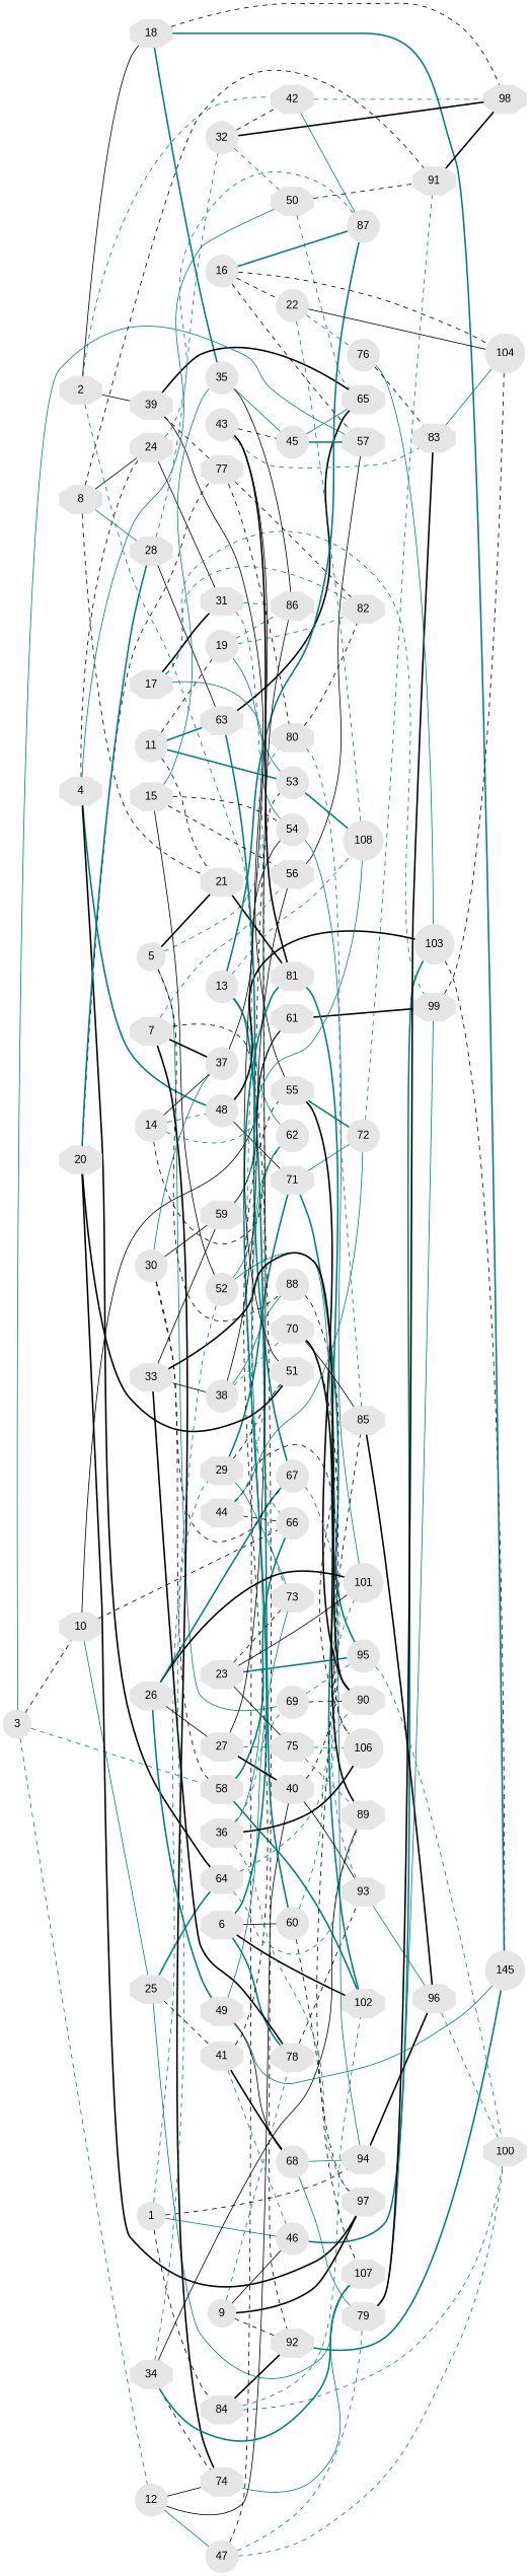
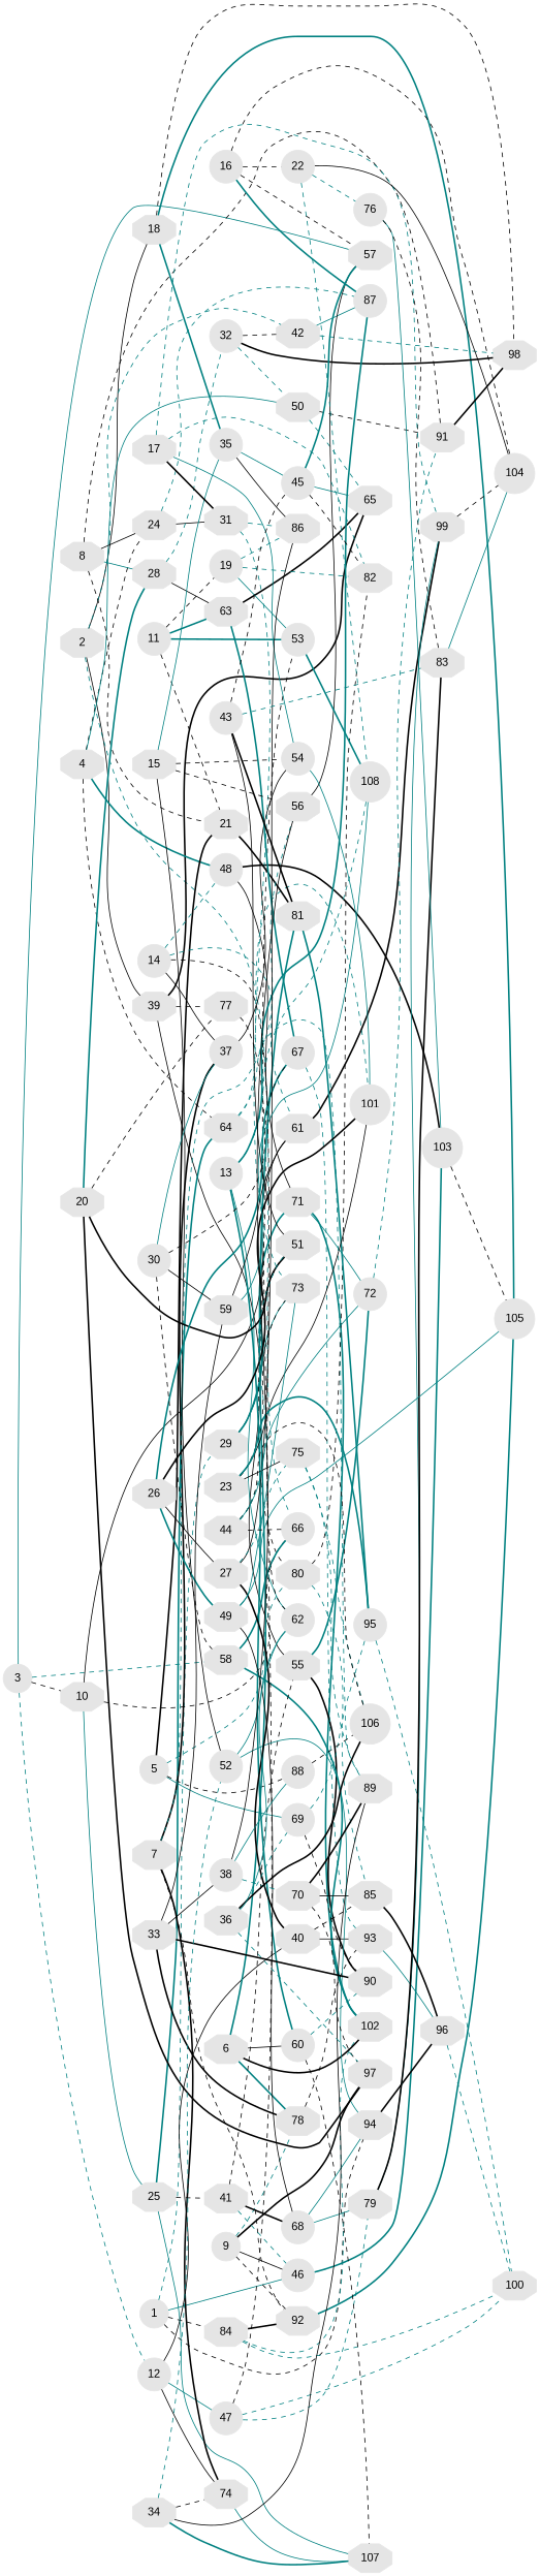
  graph {
    fontname="Liberation Sans"
    rankdir=LR
    node [color=gray90 fontname="Liberation Sans" shape=octagon style=filled]
    edge [color=teal fontname="Liberation Sans" style=dashed]
    1 [shape=circle]
    29
    46 [shape=circle]
    84
    94
    51
    73
    71
    103 [shape=circle]
    102
    92
    100
    96
    2
    18
    39
    42
    66 [shape=circle]
    35 [shape=circle]
    98
-   105 [shape=circle label=145]
+   105 [shape=circle]
    77
    55
    65
    87 [shape=circle]
    3 [shape=circle]
    10
    12 [shape=circle]
    57
    58
    25
    61
    74
    40
    47 [shape=circle]
    4
    24
    48 [shape=circle]
    50
    64
    31
    91
    101 [shape=circle]
    89
    5 [shape=circle]
    21
    69 [shape=circle]
    80
    88 [shape=circle]
    81
    95 [shape=circle]
    90
    82
    85
    106 [shape=circle]
    60 [shape=circle]
    6
    78
    107
    93
    37 [shape=circle]
    7
    56
    54 [shape=circle]
    8
    28
    63
    32 [shape=circle]
    9 [shape=circle]
    97
    41
    99
    11 [shape=circle]
    19 [shape=circle]
    53 [shape=circle]
    86
    108 [shape=circle]
    67 [shape=circle]
    79
    13 [shape=circle]
    62 [shape=circle]
    14 [shape=circle]
    15
    52 [shape=circle]
    45 [shape=circle]
    16 [shape=circle]
    22 [shape=circle]
    104 [shape=circle]
    76 [shape=circle]
    17
    20
    83
    23
    75
    68 [shape=circle]
    26
    27
    49
    72 [shape=circle]
    30 [shape=circle]
    59
    33
    38 [shape=circle]
    70
    34
    36
    43 [shape=circle]
    44
    1 -- 29
    1 -- 46 [style=solid]
    1 -- 84 [color=black]
    1 -- 94 [color=black]
    29 -- 51 [color=black]
    29 -- 73 [style=solid]
    29 -- 71 [style=bold]
    46 -- 103 [style=bold]
    84 -- 102
    84 -- 92 [color=black style=bold]
    84 -- 100
    94 -- 96 [color=black style=bold]
    71 -- 102 [style=bold]
    71 -- 72 [style=solid]
    103 -- 105 [color=black]
    92 -- 105 [style=bold]
    96 -- 100
    2 -- 18 [color=black style=solid]
    2 -- 39 [color=black style=solid]
    2 -- 42
    2 -- 66
    18 -- 35 [style=bold]
    18 -- 98 [color=black]
    18 -- 105 [style=bold]
    39 -- 77 [color=black]
    39 -- 55 [color=black style=solid]
    39 -- 65 [color=black style=bold]
    42 -- 98
    42 -- 87 [style=solid]
    35 -- 86 [color=black style=solid]
    35 -- 45 [style=solid]
    77 -- 80 [color=black]
-   77 -- 82 [color=black]
+   45 -- 82 [color=black]
    55 -- 90 [color=black style=bold]
    55 -- 72 [style=bold]
    3 -- 10 [color=black]
    3 -- 12
    3 -- 57 [style=solid]
    3 -- 58
    10 -- 66 [color=black]
    10 -- 25 [style=solid]
    10 -- 61 [color=black style=solid]
    12 -- 74 [color=black style=solid]
    12 -- 40 [color=black style=solid]
    12 -- 47 [style=solid]
    58 -- 102 [style=bold]
    58 -- 66 [style=bold]
    25 -- 64 [style=bold]
    25 -- 107 [style=solid]
    25 -- 41 [color=black]
    61 -- 99 [color=black style=bold]
    74 -- 107 [style=solid]
    40 -- 85 [color=black]
    40 -- 93 [color=black style=solid]
    47 -- 100
    47 -- 53 [color=black]
    47 -- 79
    4 -- 24 [color=black]
    4 -- 48 [style=bold]
    4 -- 50 [style=solid]
-   4 -- 64 [color=black style=bold]
+   4 -- 64 [color=black]
    24 -- 87
    24 -- 31 [color=black style=solid]
    48 -- 71 [color=black style=solid]
    48 -- 103 [color=black style=bold]
    50 -- 65
    50 -- 91 [color=black]
    64 -- 101
    64 -- 89
    31 -- 73
    31 -- 86
    91 -- 98 [color=black style=bold]
    5 -- 21 [color=black style=bold]
    5 -- 69 [style=solid]
    5 -- 80
    5 -- 88 [color=black]
    21 -- 81 [color=black style=bold]
    69 -- 95
    69 -- 90 [color=black]
    80 -- 82 [color=black]
    80 -- 85
    88 -- 106 [color=black]
    81 -- 95 [style=bold]
    95 -- 100
    85 -- 96 [color=black style=bold]
    60 -- 90
    60 -- 107 [color=black]
    6 -- 102 [color=black style=bold]
    6 -- 81 [style=bold]
    6 -- 60 [color=black style=solid]
    6 -- 78 [style=bold]
    78 -- 93 [color=black]
    93 -- 96 [style=solid]
    37 -- 54 [color=black style=solid]
    7 -- 92 [color=black]
    7 -- 74 [color=black style=bold]
    7 -- 37 [color=black style=bold]
    7 -- 56
    56 -- 57 [color=black style=solid]
    54 -- 101 [style=solid]
    8 -- 24 [color=black style=solid]
    8 -- 91 [color=black]
    8 -- 21 [color=black]
    8 -- 28 [style=solid]
    28 -- 63 [color=black style=solid]
    28 -- 32
    63 -- 65 [color=black style=bold]
    63 -- 67 [style=bold]
    32 -- 42 [color=black]
    32 -- 98 [color=black style=bold]
    32 -- 50
    9 -- 46 [color=black style=solid]
    9 -- 92 [color=black]
    9 -- 78
    9 -- 97 [color=black style=bold]
    41 -- 46
    41 -- 55 [color=black]
    41 -- 68 [color=black style=bold]
    99 -- 104 [color=black]
    11 -- 21 [color=black]
    11 -- 63 [style=bold]
    11 -- 19 [color=black]
    11 -- 53 [style=bold]
    19 -- 82
    19 -- 53 [style=solid]
    19 -- 86
    53 -- 108 [style=bold]
    67 -- 93
    79 -- 99 [style=solid]
    79 -- 83 [color=black style=bold]
    13 -- 87 [style=bold]
    13 -- 60 [style=bold]
    13 -- 108
    13 -- 62 [style=solid]
    14 -- 61
    14 -- 48
    14 -- 37 [color=black style=solid]
    14 -- 62 [color=black]
    15 -- 35 [style=solid]
    15 -- 56 [color=black]
    15 -- 54 [color=black]
    15 -- 52 [color=black style=solid]
    52 -- 94 [style=solid]
    52 -- 62 [style=solid]
    45 -- 65 [style=solid]
    45 -- 57 [style=bold]
    16 -- 87 [style=bold]
    16 -- 57 [color=black]
    16 -- 22 [color=black]
    16 -- 104 [color=black]
    22 -- 108
    22 -- 104 [color=black style=solid]
    22 -- 76
    76 -- 103 [style=solid]
    76 -- 83 [color=black]
    17 -- 31 [color=black style=bold]
    17 -- 82
    17 -- 54 [style=solid]
    17 -- 99
    20 -- 51 [color=black style=bold]
    20 -- 77 [color=black]
    20 -- 28 [style=bold]
    20 -- 97 [color=black style=bold]
    83 -- 104 [style=solid]
    23 -- 73 [color=black]
    23 -- 101 [color=black style=solid]
    23 -- 95 [style=bold]
    23 -- 75 [color=black style=solid]
    75 -- 89
    75 -- 106
    68 -- 94 [style=solid]
    68 -- 79 [style=solid]
    26 -- 101 [color=black style=bold]
    26 -- 67 [style=bold]
    26 -- 27 [color=black style=solid]
    26 -- 49 [style=bold]
    27 -- 40 [color=black style=bold]
    27 -- 86 [color=black style=solid]
    27 -- 75
    49 -- 73 [style=solid]
    49 -- 105 [style=solid]
    49 -- 68 [color=black style=solid]
    72 -- 91
    30 -- 58 [color=black]
    30 -- 37 [style=solid]
    30 -- 67 [color=black]
    30 -- 59 [color=black style=solid]
    59 -- 61 [color=black style=solid]
    59 -- 108 [style=solid]
    33 -- 90 [color=black style=bold]
    33 -- 78 [color=black style=bold]
    33 -- 59 [color=black style=solid]
    33 -- 38 [color=black style=solid]
    38 -- 88 [style=solid]
    38 -- 56 [color=black style=solid]
    38 -- 70
    70 -- 89 [color=black style=bold]
    70 -- 85 [color=black style=solid]
    70 -- 97 [color=black]
    34 -- 74 [color=black]
    34 -- 89 [color=black style=solid]
    34 -- 107 [style=bold]
    34 -- 52
    36 -- 69
    36 -- 106 [color=black style=bold]
    36 -- 97
    36 -- 62 [style=solid]
    43 -- 51 [color=black style=solid]
    43 -- 81 [color=black style=bold]
    43 -- 45 [color=black]
    43 -- 83
    44 -- 51
    44 -- 66 [color=black]
    44 -- 106 [color=black]
    44 -- 72 [style=solid]
  }
